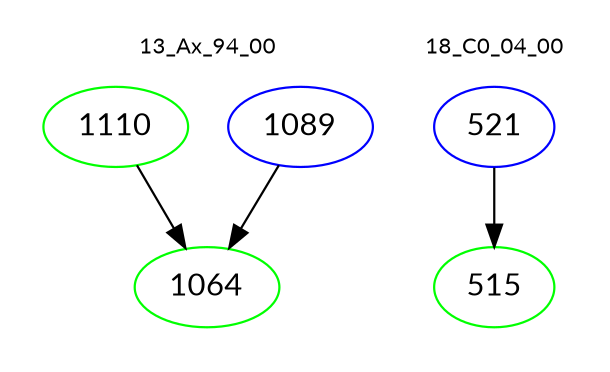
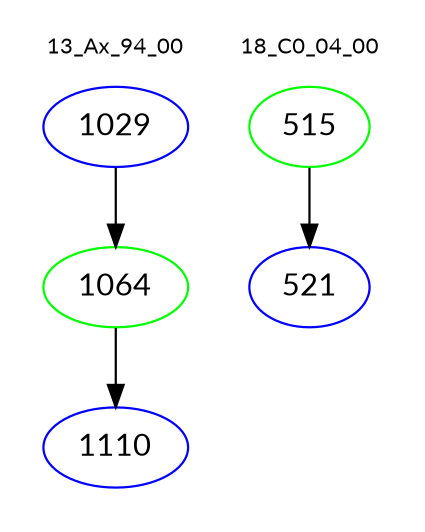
  digraph {
    fontname=Lato
    node [color=blue fontname=Lato]
    edge [color=black fontname=Lato]
-   n1 [label=1089]
+   n1 [label=1029]
    n2 [color=green label=1064]
-   n3 [color=green label=1110]
+   n3 [label=1110]
    n4 [color=green label=515]
    n5 [label=521]
    subgraph cluster_1 {
      color=white
      fontsize=10
      label="13_Ax_94_00"
      n1
      n2
      n3
    }
    subgraph cluster_2 {
      color=white
      fontsize=10
      label="18_C0_04_00"
      n4
      n5
    }
    n1 -> n2
-   n3 -> n2
-   n5 -> n4
+   n2 -> n3
+   n4 -> n5
  }
